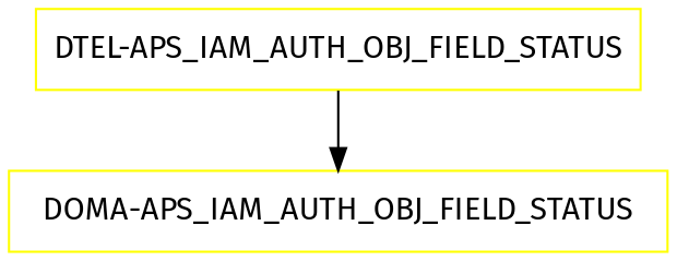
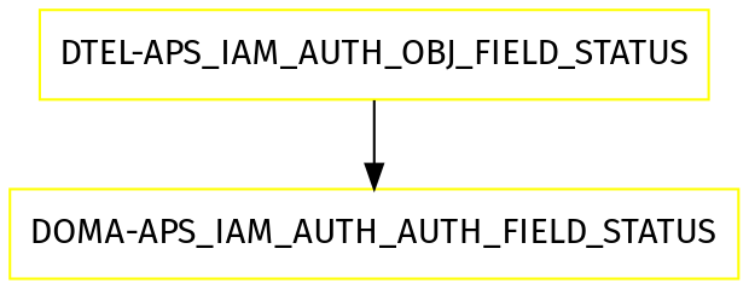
  digraph {
    fontname="Fira Sans"
    node [color=yellow shape=box fontname="Fira Sans"]
    "DTEL-APS_IAM_AUTH_OBJ_FIELD_STATUS"
-   "DOMA-APS_IAM_AUTH_OBJ_FIELD_STATUS"
+   "DOMA-APS_IAM_AUTH_OBJ_FIELD_STATUS" [label="DOMA-APS_IAM_AUTH_AUTH_FIELD_STATUS"]
    "DTEL-APS_IAM_AUTH_OBJ_FIELD_STATUS" -> "DOMA-APS_IAM_AUTH_OBJ_FIELD_STATUS" [fontname="Fira Sans"]
  }
